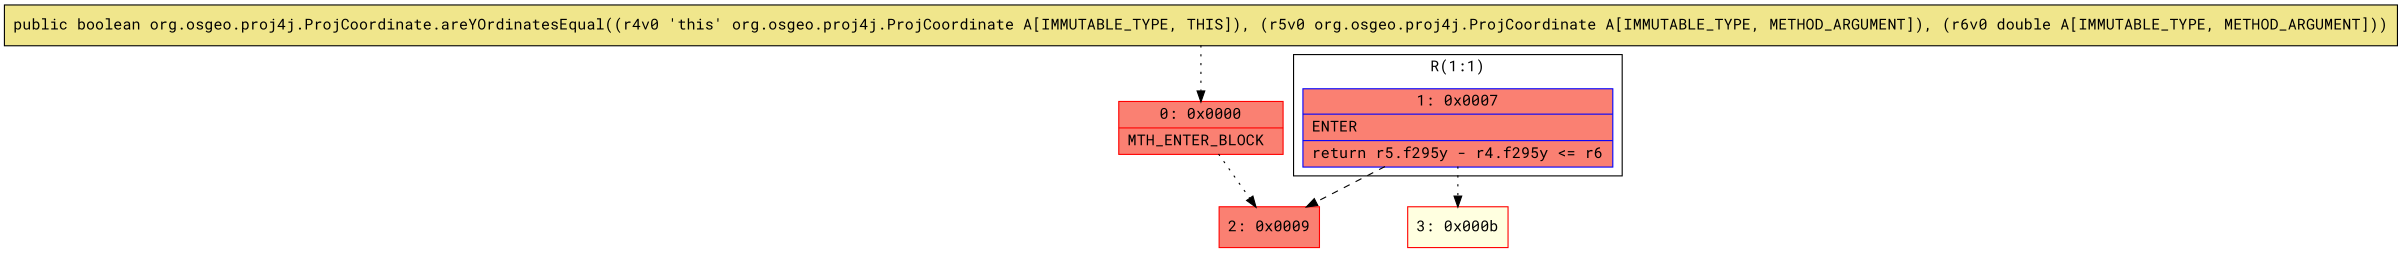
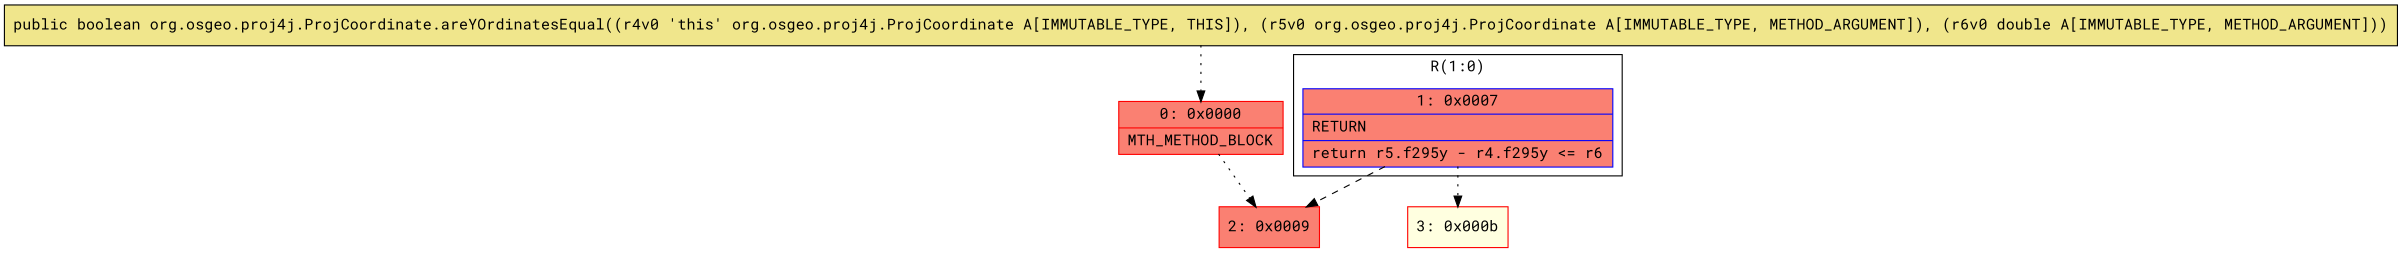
  digraph {
    fontname="Roboto Mono"
    node [color=red fillcolor=salmon fontname="Roboto Mono" shape=record style=filled]
    edge [fontname="Roboto Mono" style=dotted]
-   n1 [color=blue label="{1\:\ 0x0007|ENTER\l|return r5.f295y \- r4.f295y \<= r6\l}"]
+   n1 [color=blue label="{1\:\ 0x0007|RETURN\l|return r5.f295y \- r4.f295y \<= r6\l}"]
    n2 [label="{2\:\ 0x0009}"]
    n3 [fillcolor=lightyellow label="{3\:\ 0x000b}"]
-   n4 [label="{0\:\ 0x0000|MTH_ENTER_BLOCK\l}"]
+   n4 [label="{0\:\ 0x0000|MTH_METHOD_BLOCK\l}"]
    n5 [fillcolor=khaki label="{public boolean org.osgeo.proj4j.ProjCoordinate.areYOrdinatesEqual((r4v0 'this' org.osgeo.proj4j.ProjCoordinate A[IMMUTABLE_TYPE, THIS]), (r5v0 org.osgeo.proj4j.ProjCoordinate A[IMMUTABLE_TYPE, METHOD_ARGUMENT]), (r6v0 double A[IMMUTABLE_TYPE, METHOD_ARGUMENT])) }" color=""]
    subgraph cluster_1 {
-     label="R(1:1)"
+     label="R(1:0)"
      n1
    }
    n1 -> n2 [style=dashed]
    n1 -> n3
    n4 -> n2
    n5 -> n4
  }
